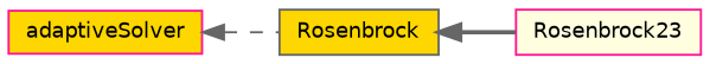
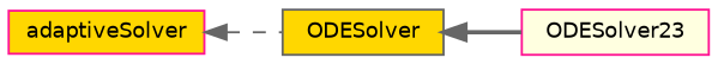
  digraph {
    rankdir=LR
    node [color=deeppink fillcolor=gold fontname=Helvetica fontsize=10 shape=record style=filled]
    edge [color=gray40 dir=back fontname=Helvetica fontsize=10 labelfontname=Helvetica labelfontsize=10]
-   n1 [fillcolor=lightyellow fontcolor=black height=0.2 label=Rosenbrock23 width=0.4]
-   n2 [color=gray40 height=0.2 label=Rosenbrock width=0.4]
+   n1 [fillcolor=lightyellow fontcolor=black height=0.2 label=ODESolver23 width=0.4]
+   n2 [color=gray40 height=0.2 label=ODESolver width=0.4]
    n3 [height=0.2 label=adaptiveSolver width=0.4]
    n2 -> n1 [style=bold]
    n3 -> n2 [style=dashed]
  }
